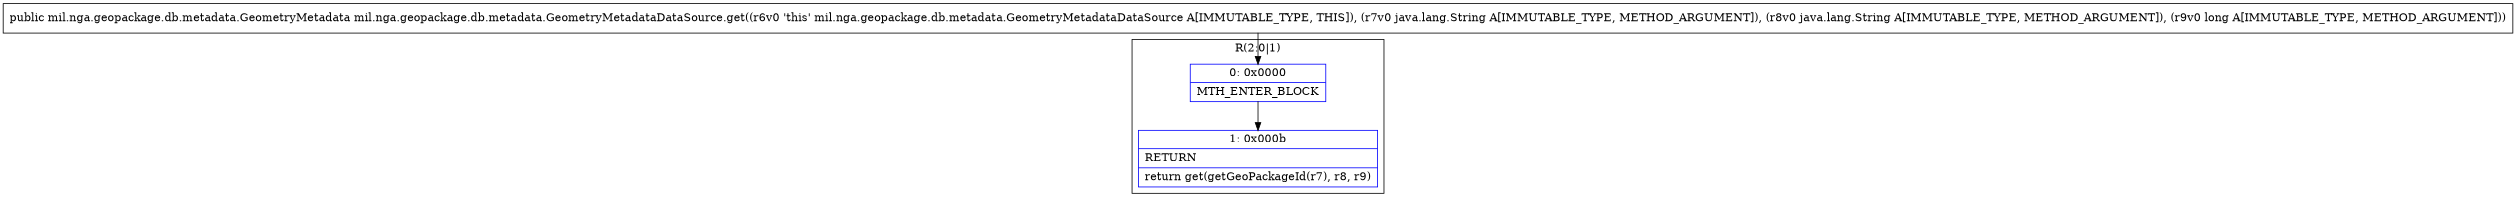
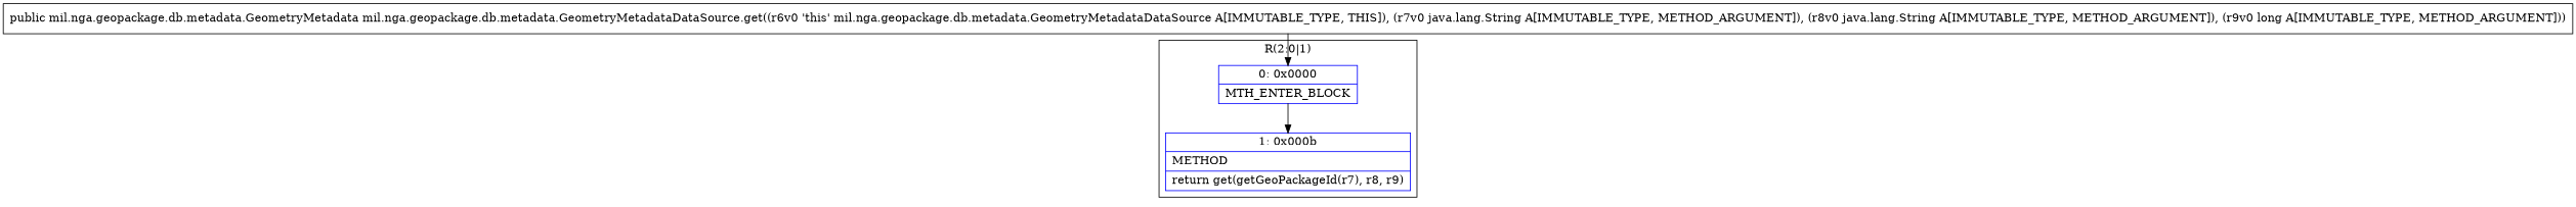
  digraph {
    node [color=blue shape=record]
    n1 [label="{0\:\ 0x0000|MTH_ENTER_BLOCK\l}"]
-   n2 [label="{1\:\ 0x000b|RETURN\l|return get(getGeoPackageId(r7), r8, r9)\l}"]
+   n2 [label="{1\:\ 0x000b|METHOD\l|return get(getGeoPackageId(r7), r8, r9)\l}"]
    n3 [label="{public mil.nga.geopackage.db.metadata.GeometryMetadata mil.nga.geopackage.db.metadata.GeometryMetadataDataSource.get((r6v0 'this' mil.nga.geopackage.db.metadata.GeometryMetadataDataSource A[IMMUTABLE_TYPE, THIS]), (r7v0 java.lang.String A[IMMUTABLE_TYPE, METHOD_ARGUMENT]), (r8v0 java.lang.String A[IMMUTABLE_TYPE, METHOD_ARGUMENT]), (r9v0 long A[IMMUTABLE_TYPE, METHOD_ARGUMENT])) }" color=""]
    subgraph cluster_1 {
      label="R(2:0|1)"
      n1
      n2
    }
    n1 -> n2
    n3 -> n1
  }
